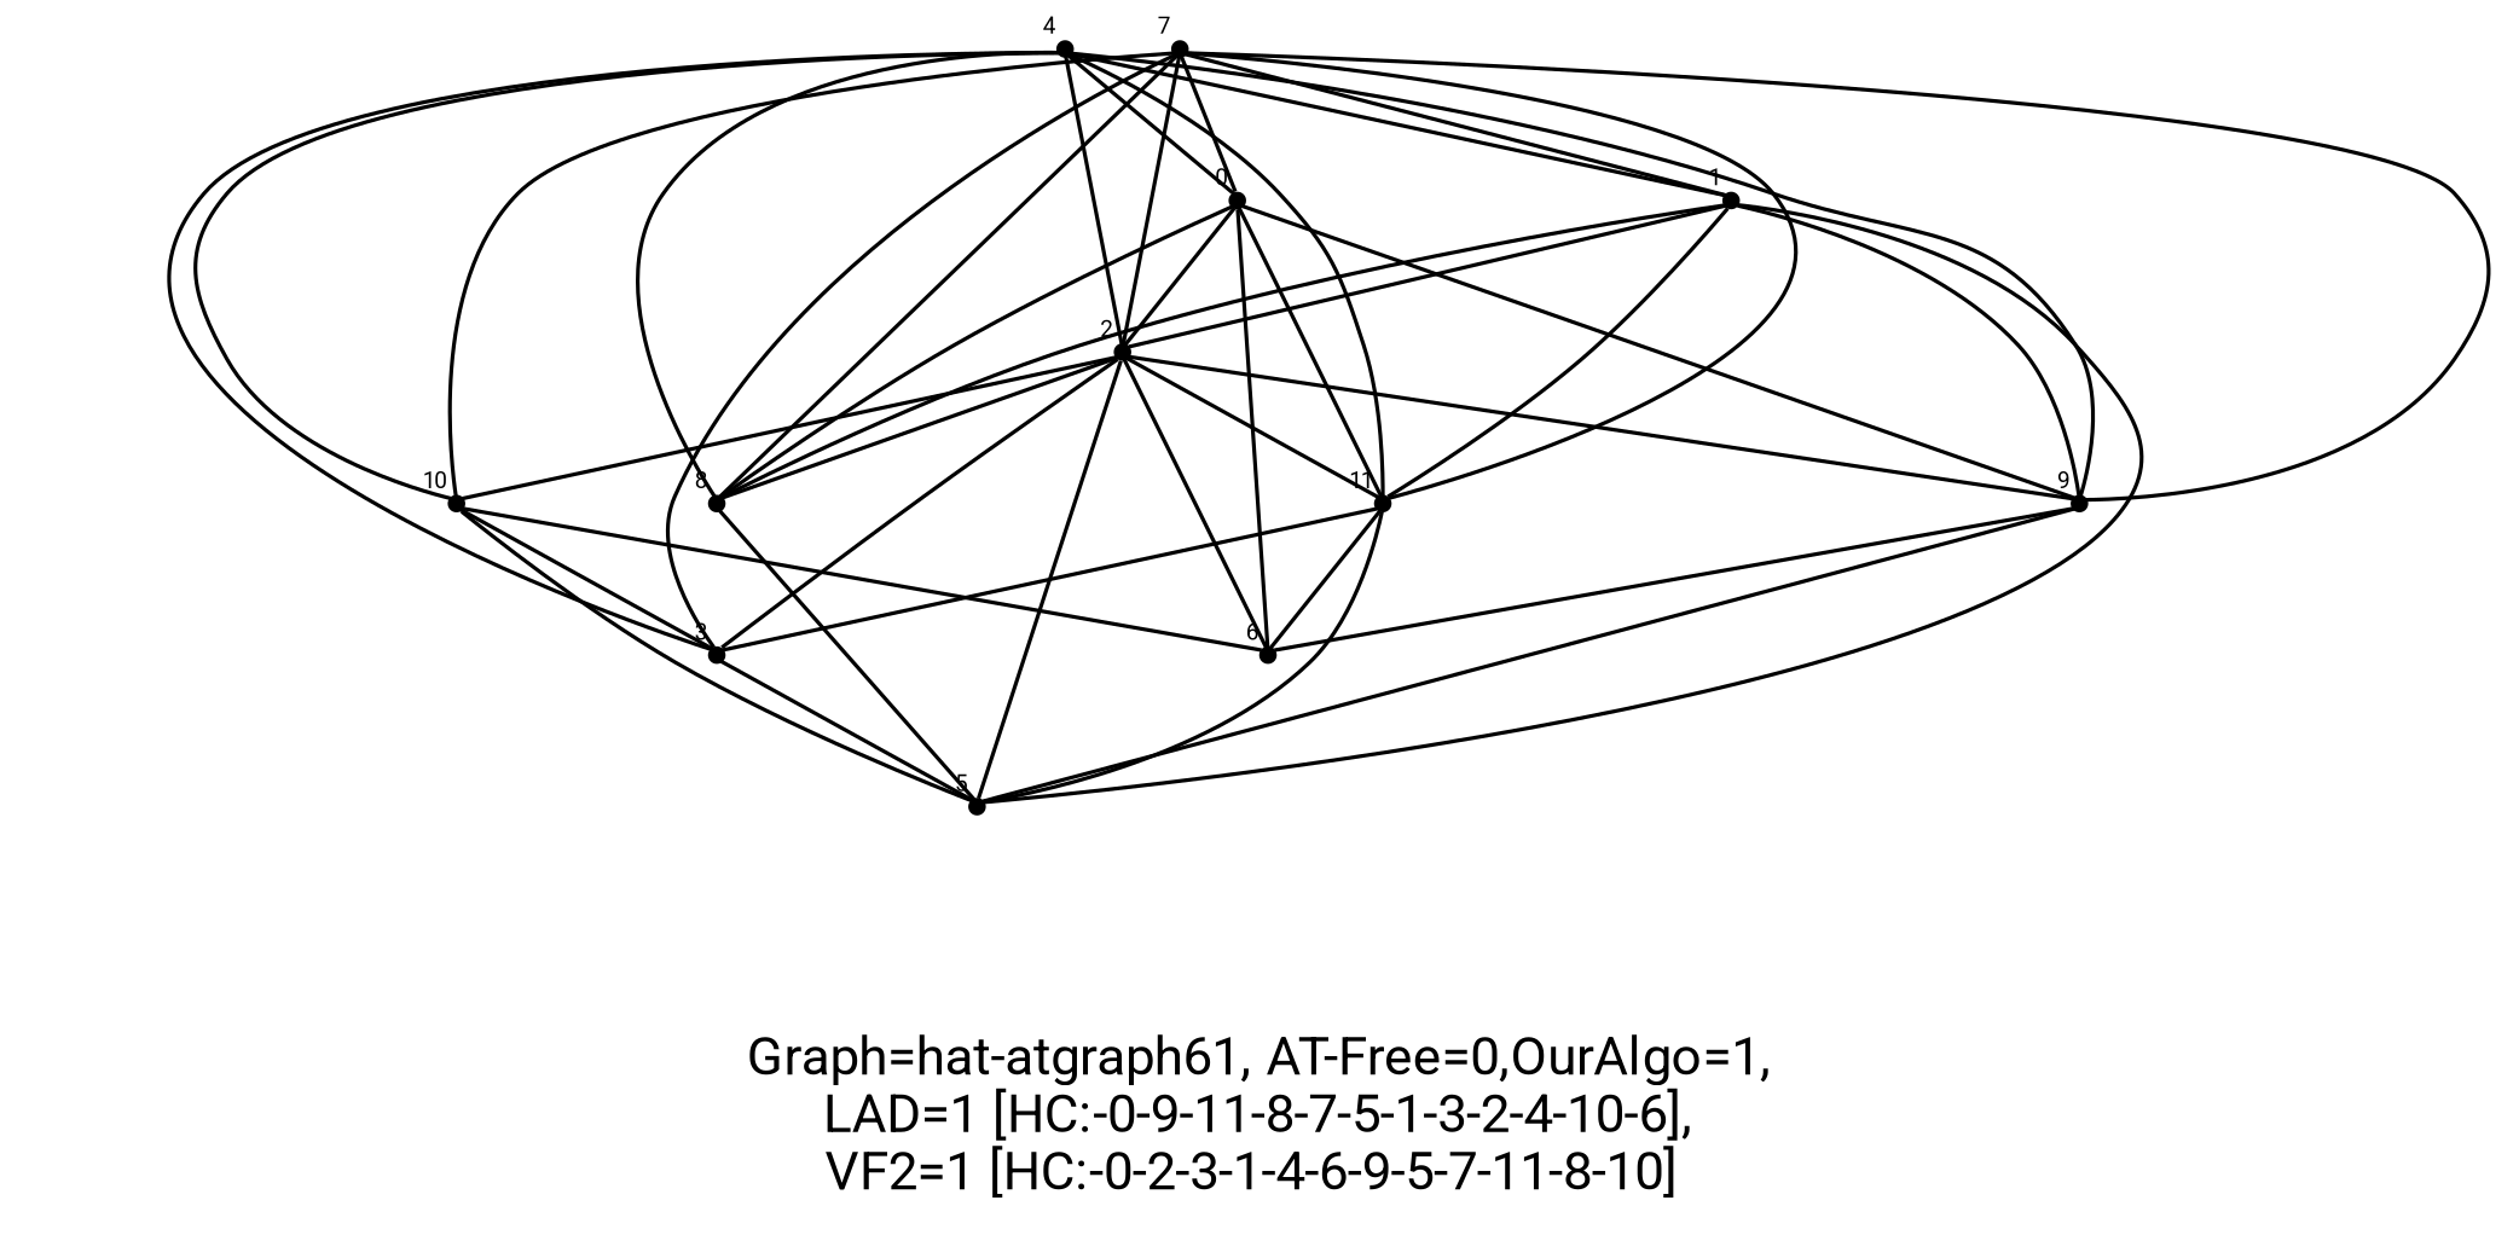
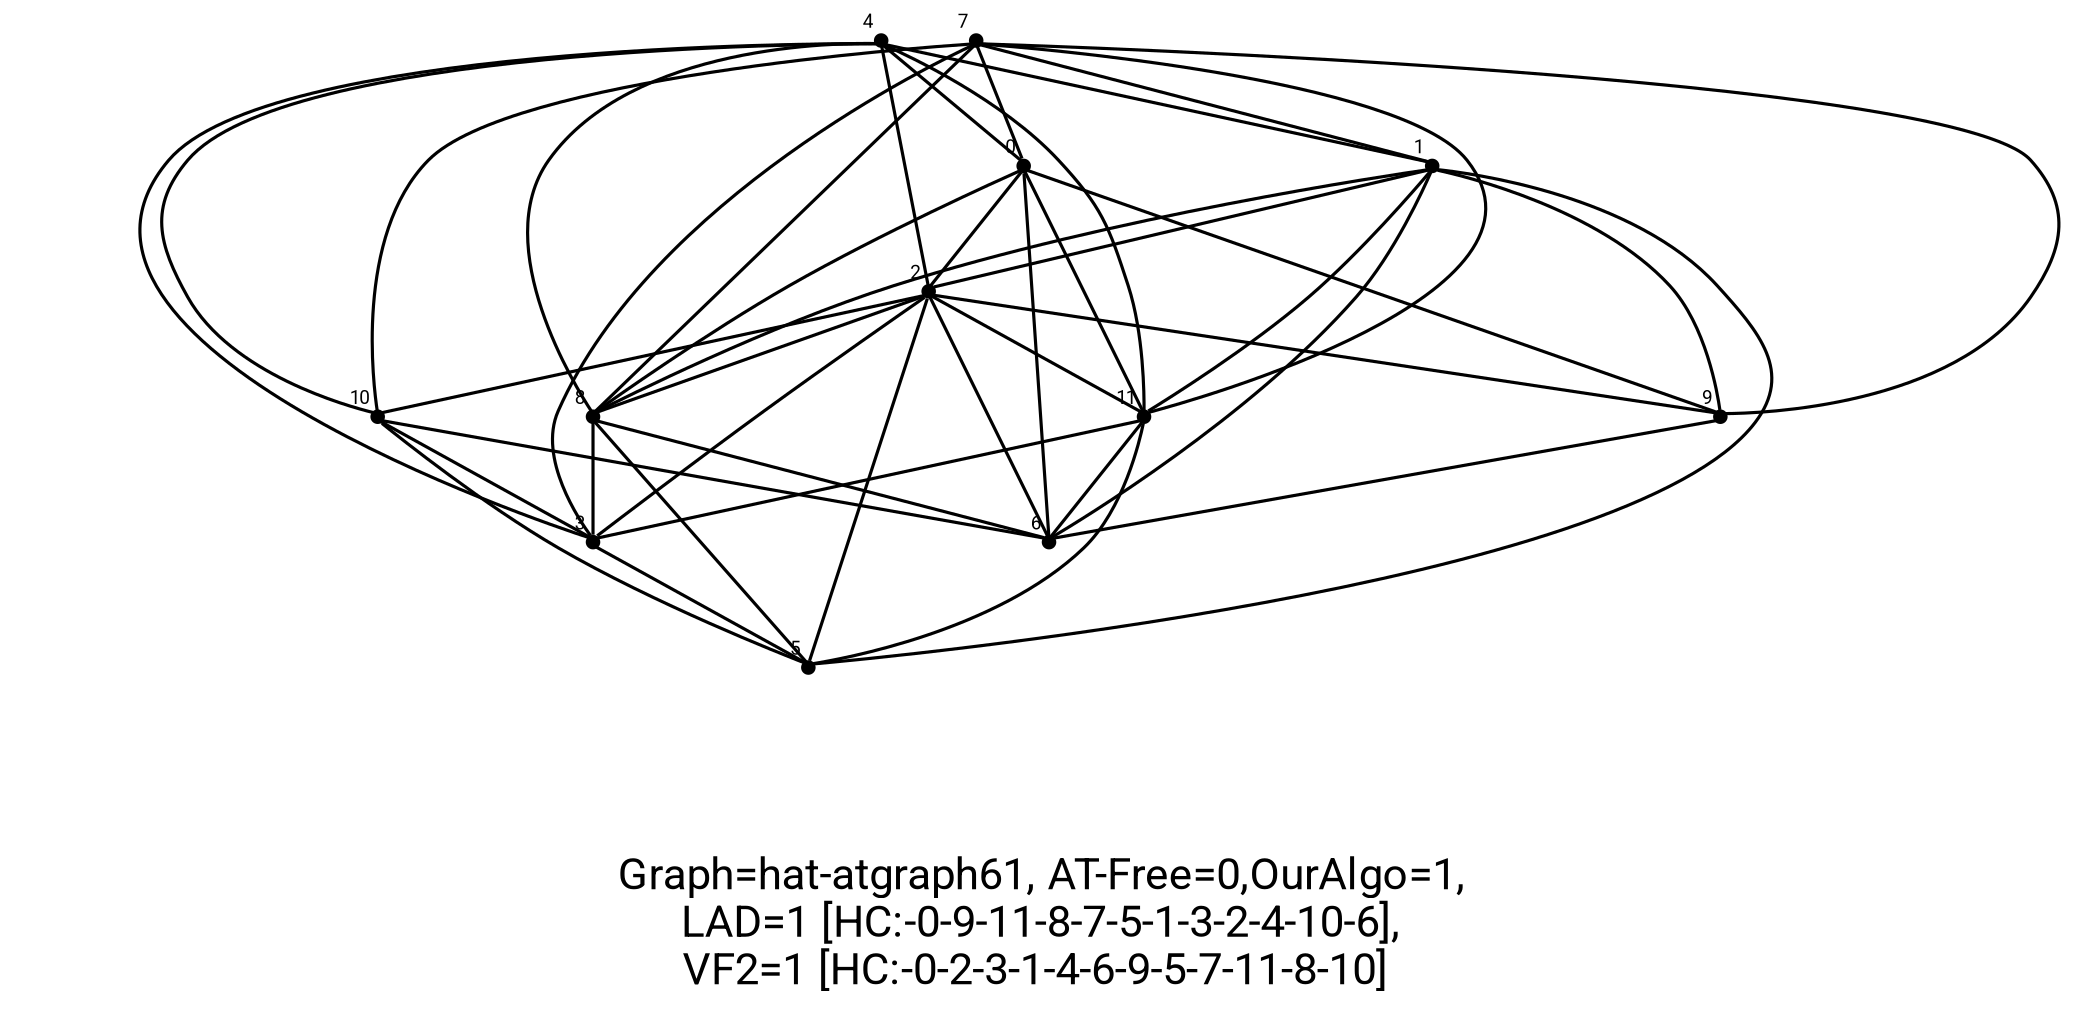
  graph {
    label="Graph=hat-atgraph61, AT-Free=0,OurAlgo=1,\nLAD=1 [HC:-0-9-11-8-7-5-1-3-2-4-10-6],\nVF2=1 [HC:-0-2-3-1-4-6-9-5-7-11-8-10] "
    labelloc=bottom
    fontname=Roboto
    node [fontsize=6 shape=point fontname=Roboto]
    edge [fontname=Roboto]
    0 [xlabel=6]
    1 [xlabel=5]
    2 [xlabel=3]
    3 [xlabel=11]
    4 [xlabel=10]
    5 [xlabel=9]
    6 [xlabel=8]
    7 [xlabel=2]
    8 [xlabel=1]
    9 [xlabel=0]
    10 [xlabel=7]
    11 [xlabel=4]
    2 -- 1
    3 -- 0
    3 -- 1
    3 -- 2
    4 -- 0
    4 -- 1
    4 -- 2
    5 -- 0
-   5 -- 1
+   6 -- 0
    6 -- 1
+   6 -- 2
    7 -- 0
    7 -- 1
    7 -- 2
    7 -- 3
    7 -- 4
    7 -- 5
    7 -- 6
+   8 -- 0
    8 -- 1
    8 -- 3
    8 -- 5
    8 -- 6
    8 -- 7
    9 -- 0
    9 -- 3
    9 -- 5
    9 -- 6
    9 -- 7
    10 -- 2
    10 -- 3
    10 -- 4
    10 -- 5
    10 -- 6
-   10 -- 7
    10 -- 8
    10 -- 9
    11 -- 2
    11 -- 3
    11 -- 4
-   11 -- 5
    11 -- 6
    11 -- 7
    11 -- 8
    11 -- 9
  }
